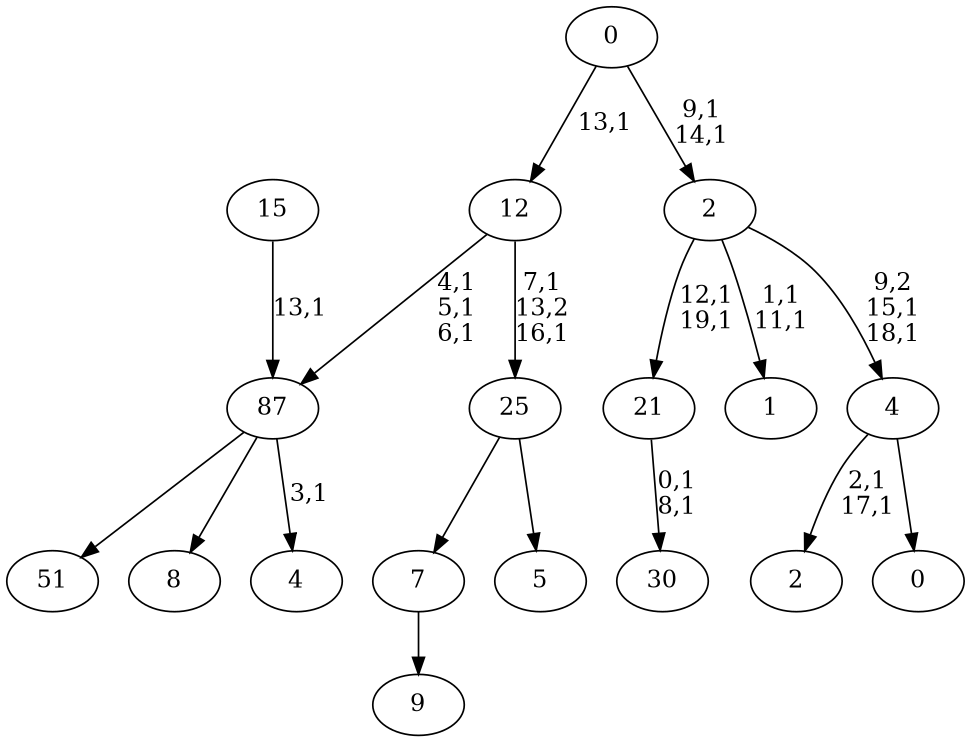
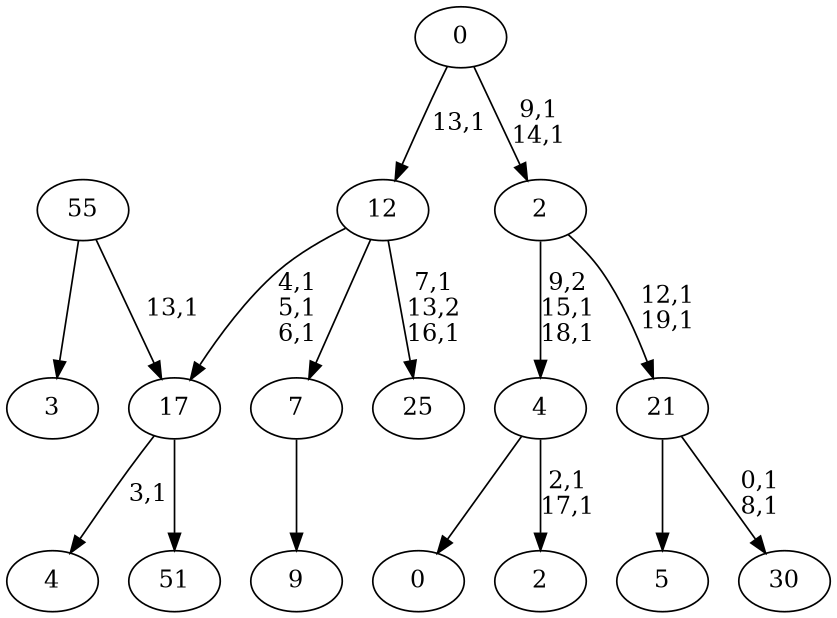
  digraph {
    fontname="DejaVu Serif"
    node [fontname="DejaVu Serif"]
    edge [fontname="DejaVu Serif"]
    n1 [label=51]
    n2 [label=30]
    n3 [label=9]
-   n4 [label=8]
    n5 [label=7]
    25
    n7 [label=5]
    21
    n9 [label=4]
-   17 [label=87]
-   15
+   17
+   n11 [label=3]
+   15 [label=55]
    12
    n14 [label=2]
-   n15 [label=1]
    n16 [label=0]
    4
    2
    0
    n5 -> n3
-   25 -> n5
+   12 -> n5
    21 -> n2 [label="0,1\n8,1"]
-   25 -> n7
+   21 -> n7
    17 -> n1
-   17 -> n4
    17 -> n9 [label="3,1"]
    15 -> 17 [label="13,1"]
+   15 -> n11
    12 -> 25 [label="7,1\n13,2\n16,1"]
    12 -> 17 [label="4,1\n5,1\n6,1"]
    4 -> n14 [label="2,1\n17,1"]
    4 -> n16
    2 -> 21 [label="12,1\n19,1"]
-   2 -> n15 [label="1,1\n11,1"]
    2 -> 4 [label="9,2\n15,1\n18,1"]
    0 -> 12 [label="13,1"]
    0 -> 2 [label="9,1\n14,1"]
  }
